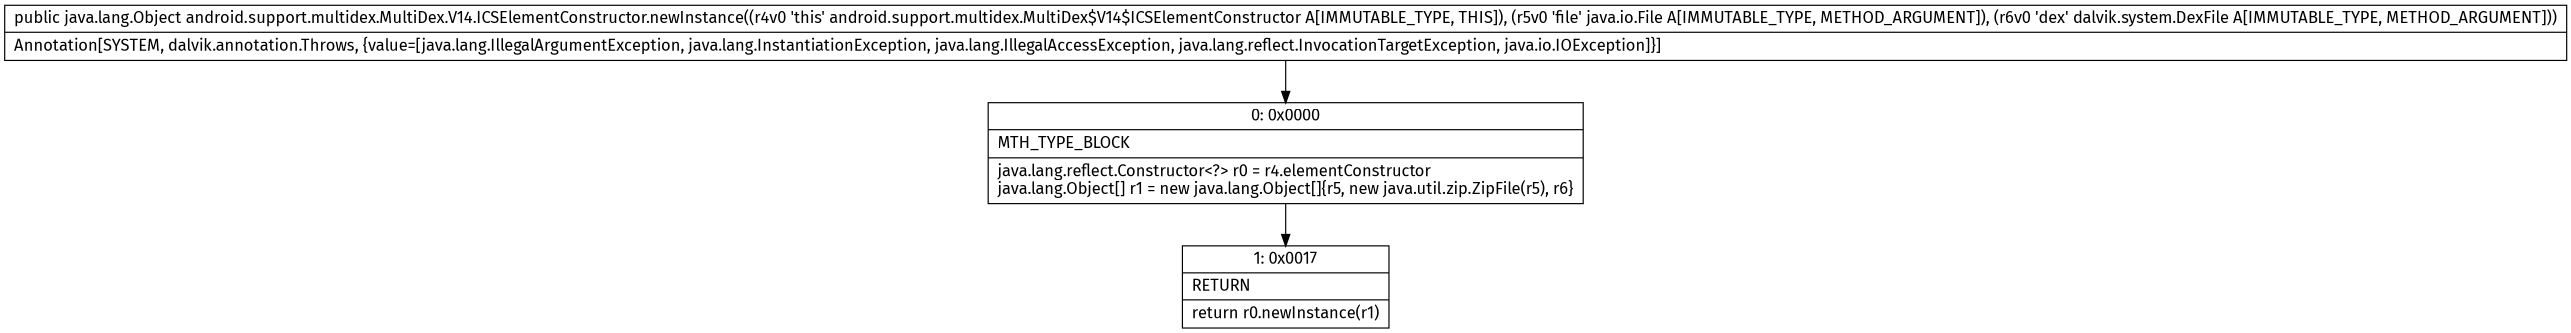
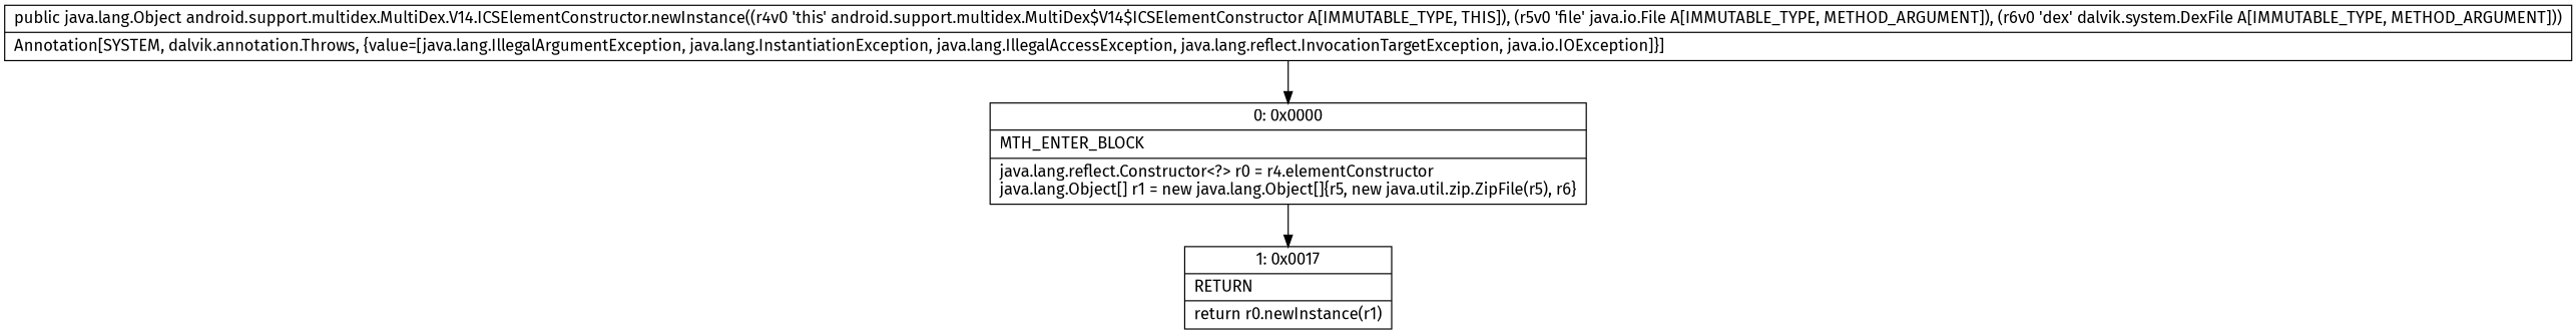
  digraph {
    fontname="Fira Sans"
    node [shape=record fontname="Fira Sans"]
    edge [fontname="Fira Sans"]
-   n1 [label="{0\:\ 0x0000|MTH_TYPE_BLOCK\l|java.lang.reflect.Constructor\<?\> r0 = r4.elementConstructor\ljava.lang.Object[] r1 = new java.lang.Object[]\{r5, new java.util.zip.ZipFile(r5), r6\}\l}"]
+   n1 [label="{0\:\ 0x0000|MTH_ENTER_BLOCK\l|java.lang.reflect.Constructor\<?\> r0 = r4.elementConstructor\ljava.lang.Object[] r1 = new java.lang.Object[]\{r5, new java.util.zip.ZipFile(r5), r6\}\l}"]
    n2 [label="{1\:\ 0x0017|RETURN\l|return r0.newInstance(r1)\l}"]
    n3 [label="{public java.lang.Object android.support.multidex.MultiDex.V14.ICSElementConstructor.newInstance((r4v0 'this' android.support.multidex.MultiDex$V14$ICSElementConstructor A[IMMUTABLE_TYPE, THIS]), (r5v0 'file' java.io.File A[IMMUTABLE_TYPE, METHOD_ARGUMENT]), (r6v0 'dex' dalvik.system.DexFile A[IMMUTABLE_TYPE, METHOD_ARGUMENT]))  | Annotation[SYSTEM, dalvik.annotation.Throws, \{value=[java.lang.IllegalArgumentException, java.lang.InstantiationException, java.lang.IllegalAccessException, java.lang.reflect.InvocationTargetException, java.io.IOException]\}]\l}"]
    n1 -> n2
    n3 -> n1
  }
